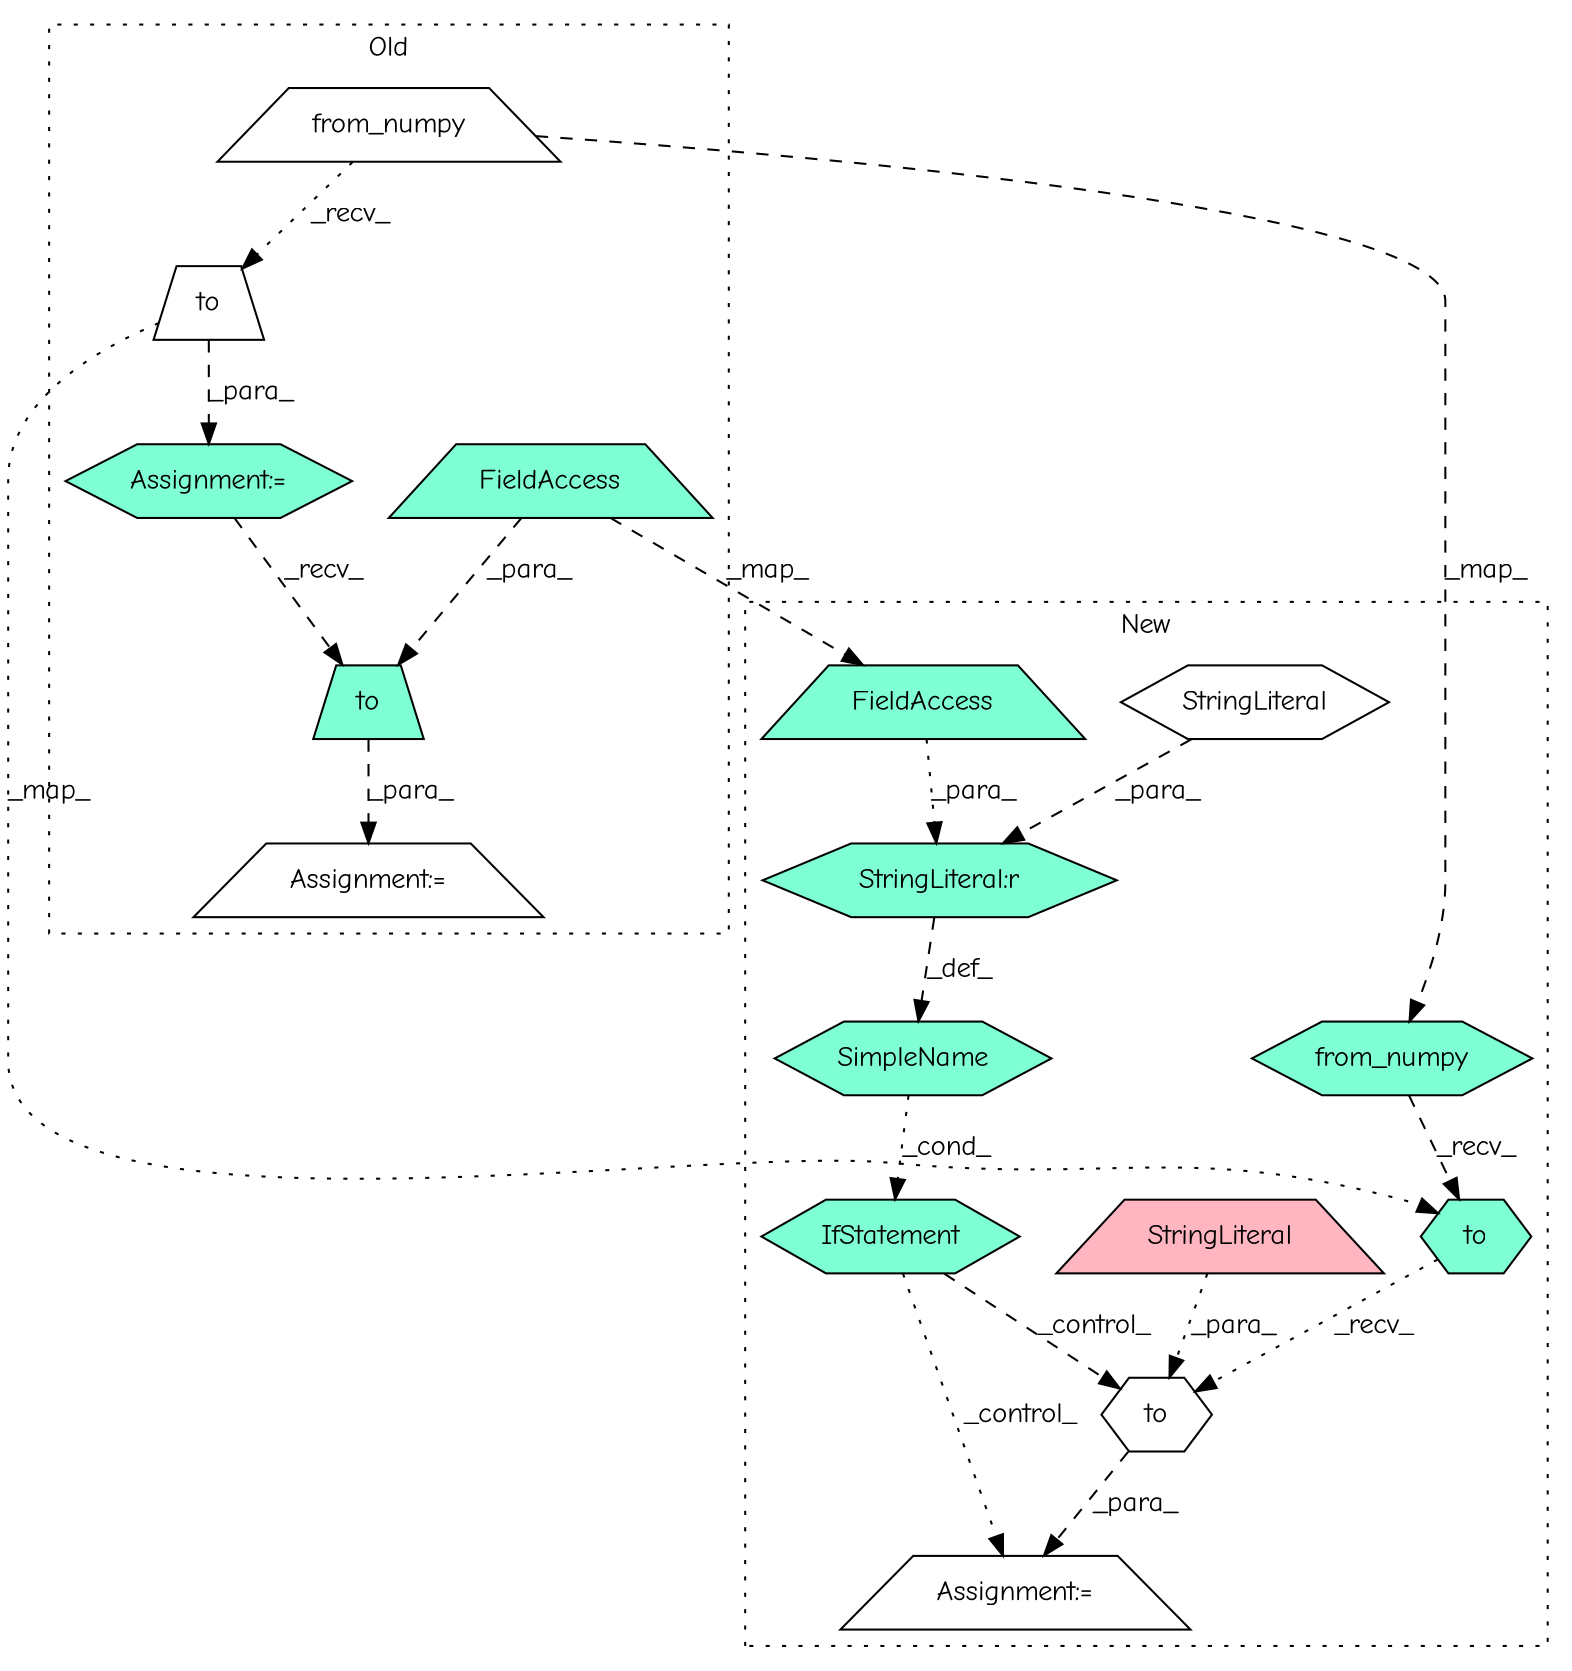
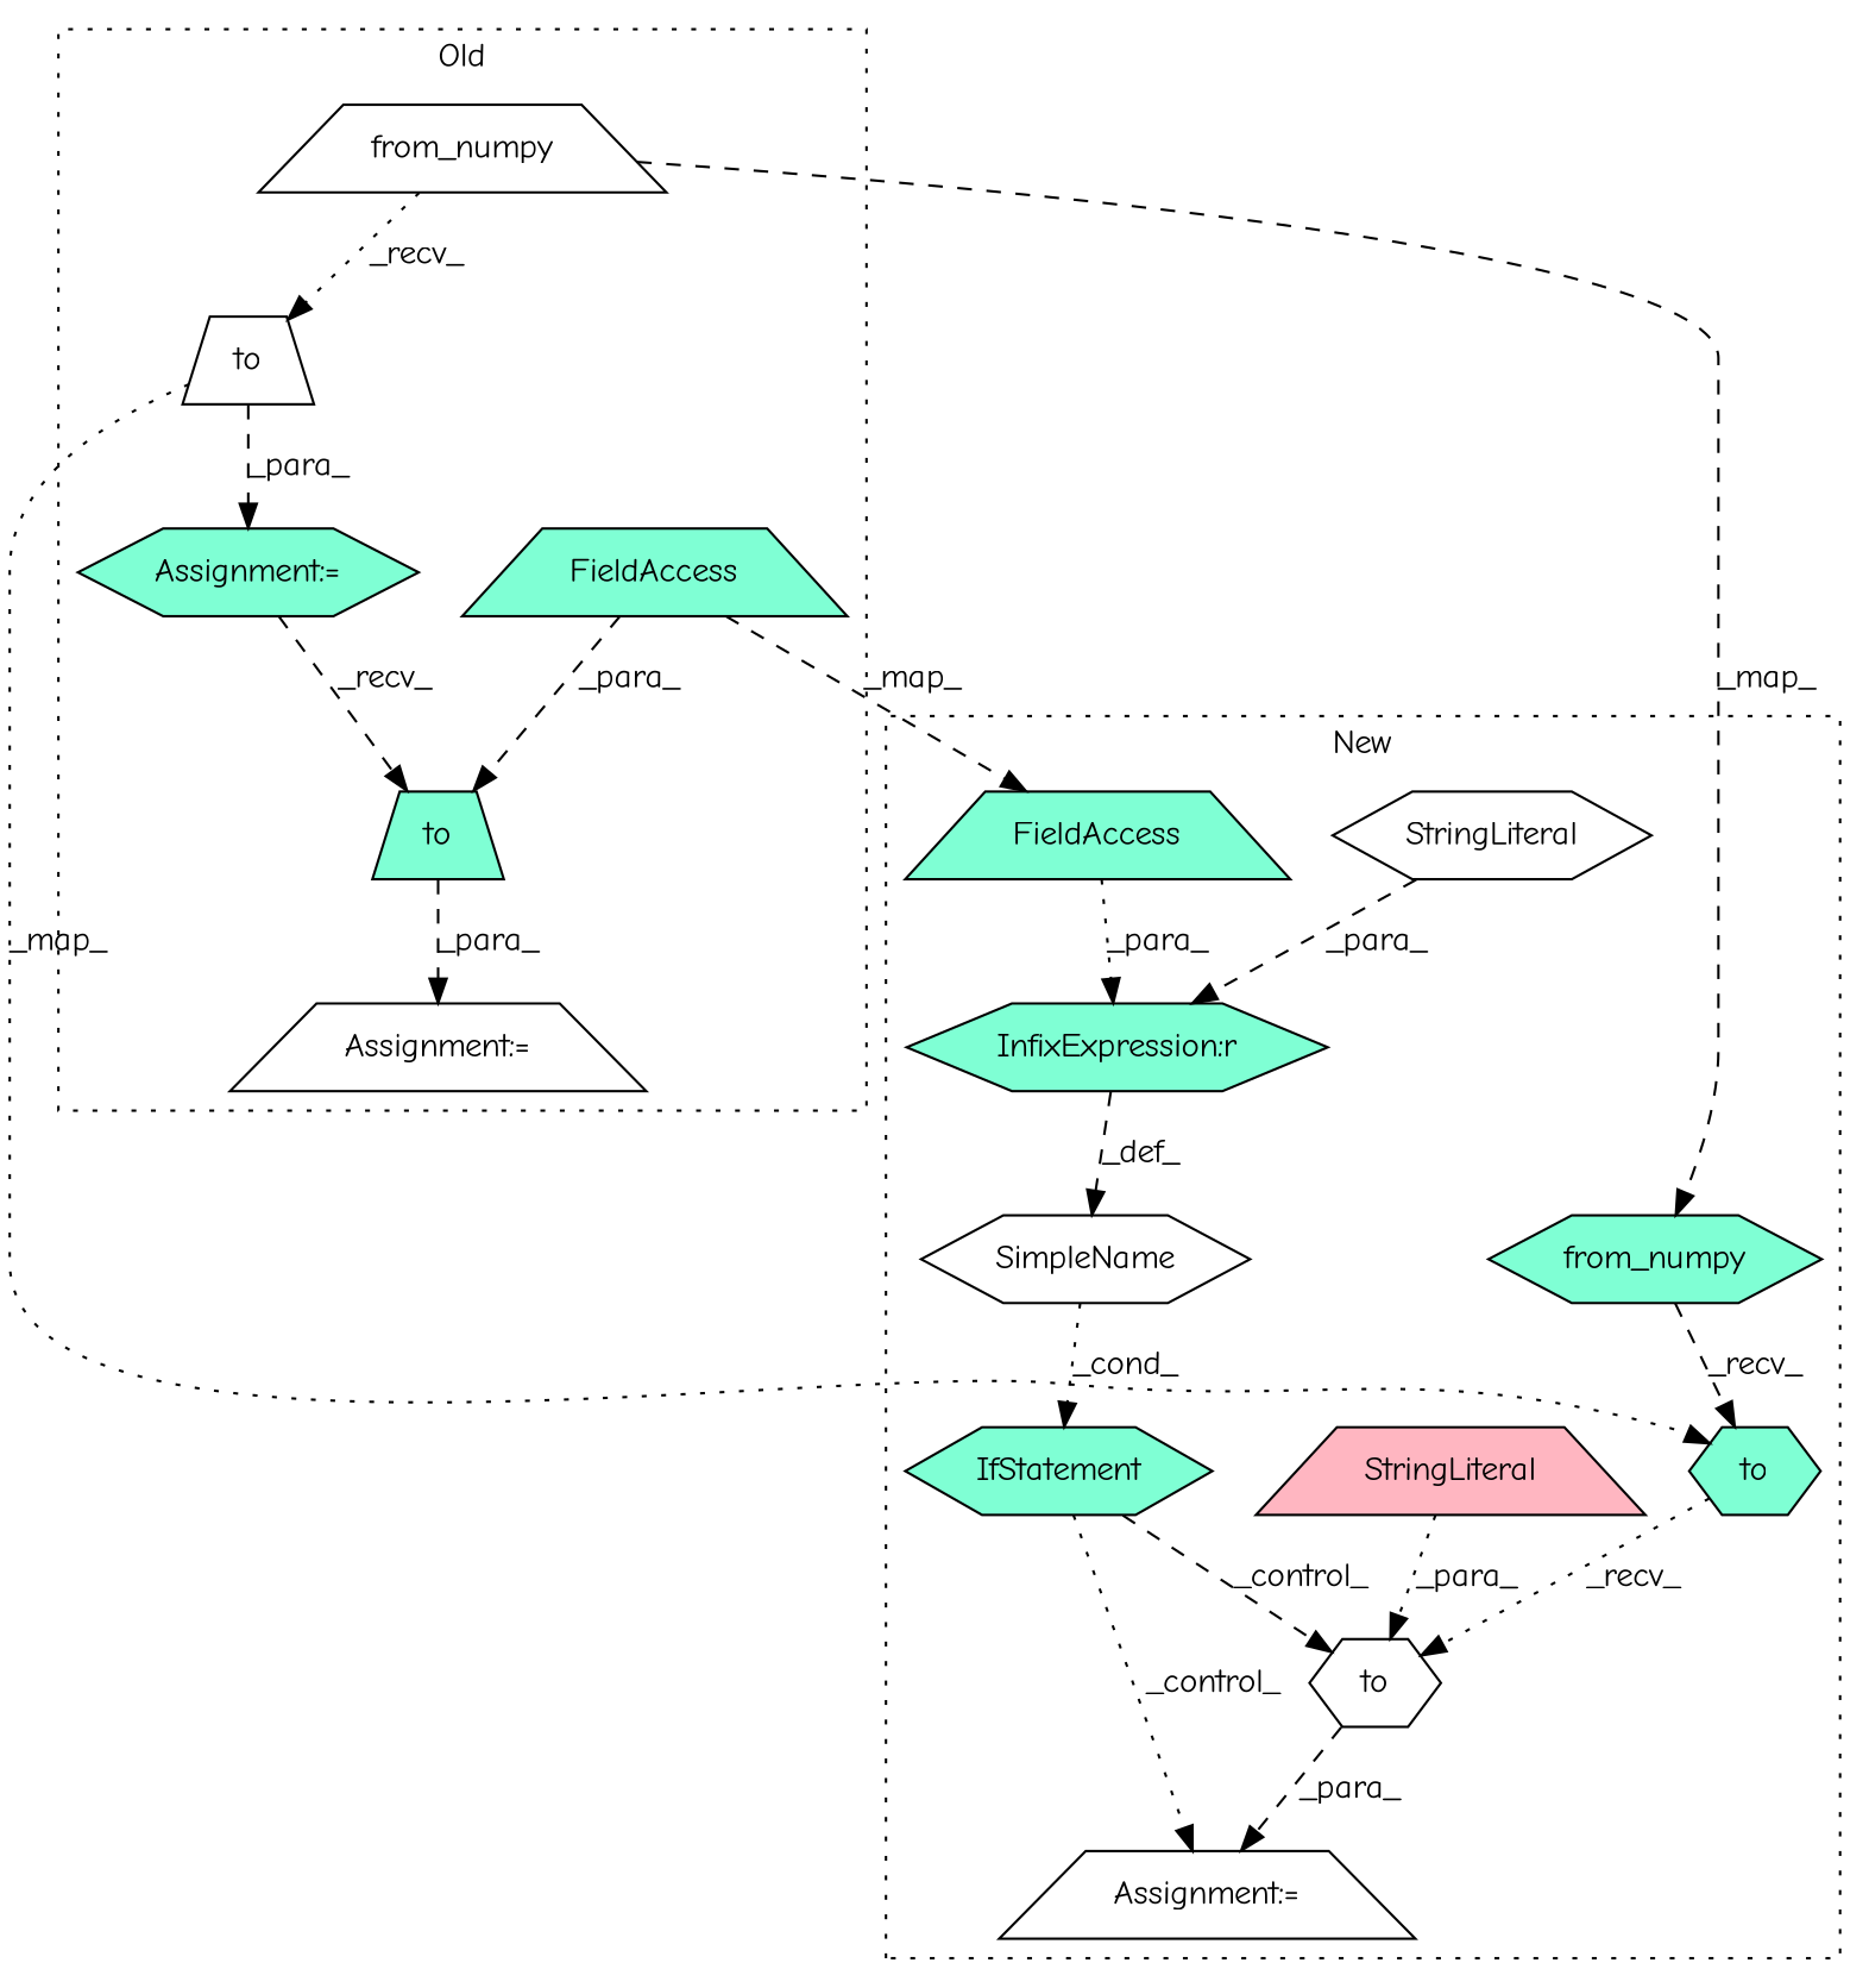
  digraph {
    fontname="Comic Neue"
    node [a=32 fillcolor=aquamarine fontname="Comic Neue" l="3,1" shape=trapezium style=filled]
    edge [fontname="Comic Neue" style=dashed]
    n1 [label=to s="1814,1828"]
    n2 [a=7 fillcolor=white l=1 label="Assignment:=" s=1801]
    n3 [a=7 l=1 label="Assignment:=" s=1560 shape=hexagon]
    n4 [fillcolor=white label=to s="1568,1582"]
    n5 [fillcolor=white l="11,1" label=from_numpy s="1530,1547"]
    n6 [a=22 l=11 label=FieldAccess s=1817]
    n7 [fillcolor=white label=to s="1845,1853" shape=hexagon]
    n8 [a=7 fillcolor=white l=1 label="Assignment:=" s=1832]
    n9 [a=25 l="4,2" label=IfStatement s="1787,1811" shape=hexagon]
-   n10 [a=42 label=SimpleName shape=hexagon l=""]
-   n11 [a=27 l=4 label="StringLiteral:r" s=1802 shape=hexagon]
+   n10 [a=42 fillcolor=white label=SimpleName shape=hexagon l=""]
+   n11 [a=27 l=4 label="InfixExpression:r" s=1802 shape=hexagon]
    n12 [a=45 fillcolor=lightpink l=5 label=StringLiteral s=1848]
    n13 [label=to s="1565,1579" shape=hexagon]
    n14 [a=45 fillcolor=white l=5 label=StringLiteral s=1806 shape=hexagon]
    n15 [l="11,1" label=from_numpy s="1546,1563" shape=hexagon]
    n16 [a=22 l=11 label=FieldAccess s=1791]
    subgraph cluster_1 {
      label=Old
      style=dotted
      n1
      n2
      n3
      n4
      n5
      n6
    }
    subgraph cluster_2 {
      label=New
      style=dotted
      n7
      n8
      n9
      n10
      n11
      n12
      n13
      n14
      n15
      n16
    }
    n1 -> n2 [label=_para_]
    n3 -> n1 [label=_recv_]
    n4 -> n3 [label=_para_]
    n4 -> n13 [label=_map_ style=dotted]
    n5 -> n4 [label=_recv_ style=dotted]
    n5 -> n15 [label=_map_]
    n6 -> n1 [label=_para_]
    n6 -> n16 [label=_map_]
    n7 -> n8 [label=_para_]
    n9 -> n7 [label=_control_]
    n9 -> n8 [label=_control_ style=dotted]
    n10 -> n9 [label=_cond_ style=dotted]
    n11 -> n10 [label=_def_]
    n12 -> n7 [label=_para_ style=dotted]
    n13 -> n7 [label=_recv_ style=dotted]
    n14 -> n11 [label=_para_]
    n15 -> n13 [label=_recv_]
    n16 -> n11 [label=_para_ style=dotted]
  }
